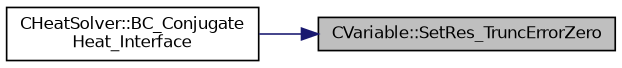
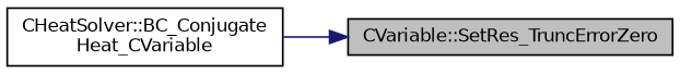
  digraph {
    rankdir=RL
    node [color=black fontname=Helvetica fontsize=10 shape=record style=filled]
    n1 [fillcolor=grey75 fontcolor=black height=0.2 label="CVariable::SetRes_TruncErrorZero" width=0.4]
-   n2 [fillcolor=white height=0.2 label="CHeatSolver::BC_Conjugate\lHeat_Interface" width=0.4]
+   n2 [fillcolor=white height=0.2 label="CHeatSolver::BC_Conjugate\lHeat_CVariable" width=0.4]
    n1 -> n2 [color=midnightblue dir=back fontname=Helvetica fontsize=10 labelfontname=Helvetica labelfontsize=10 style=solid]
  }
